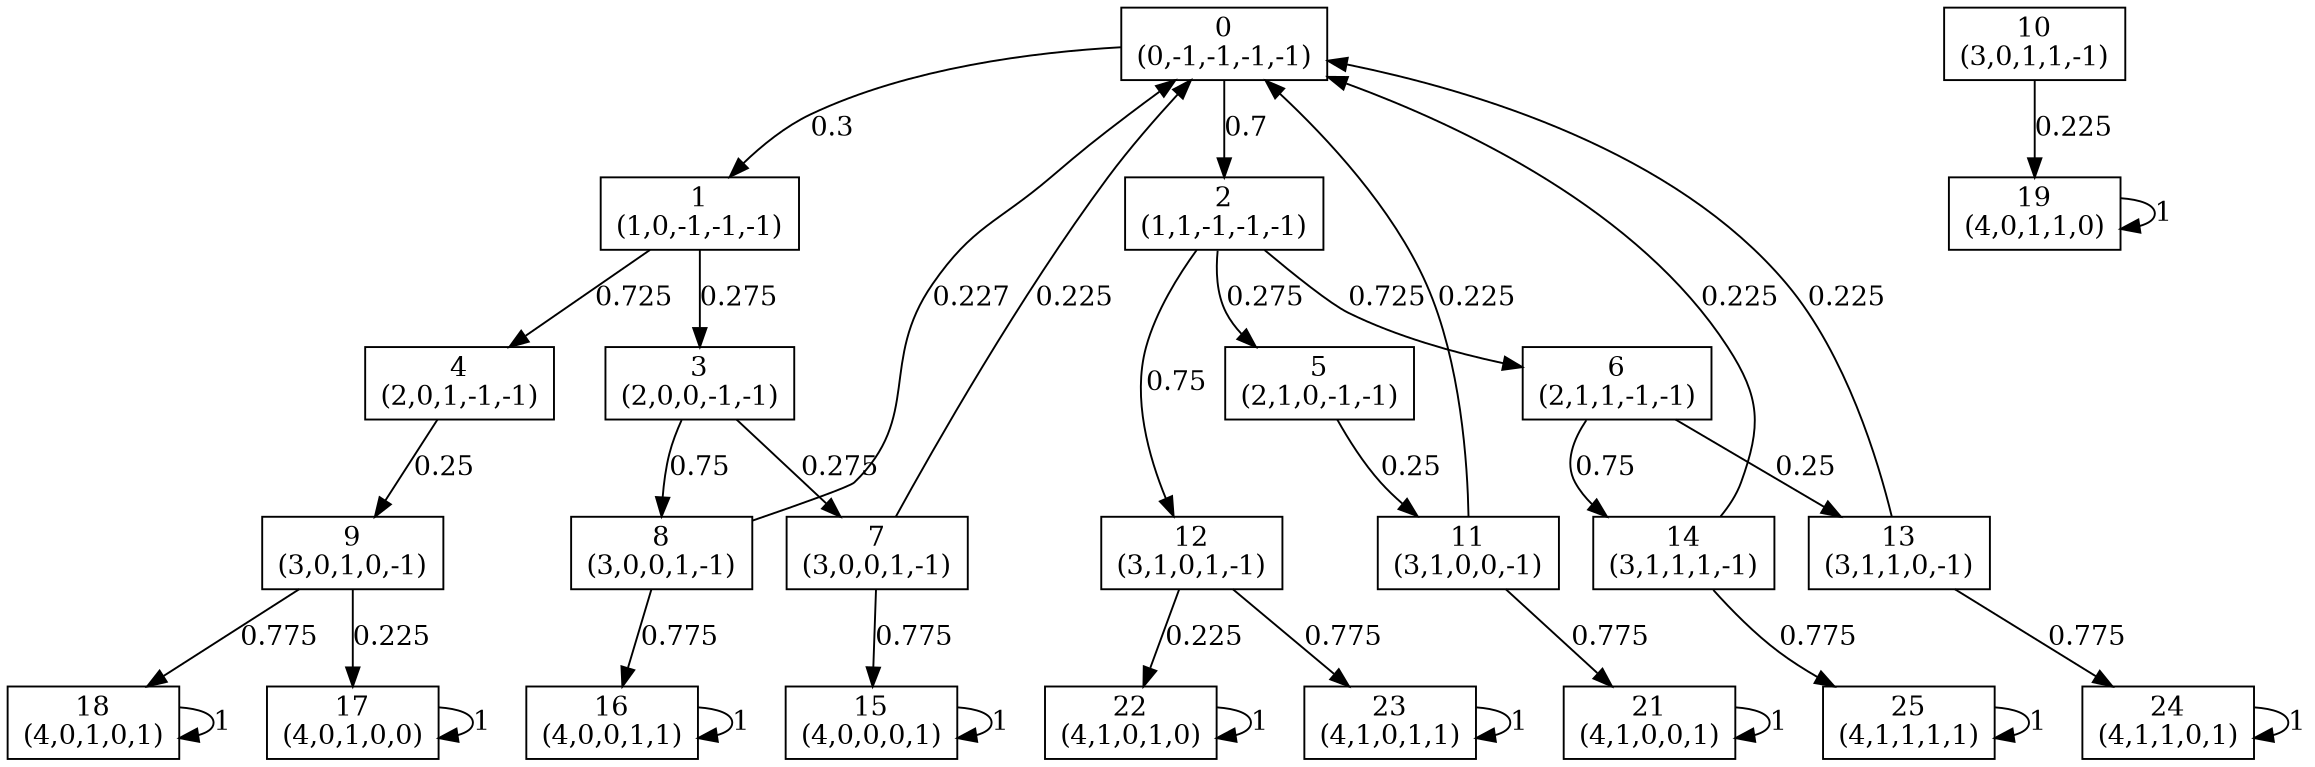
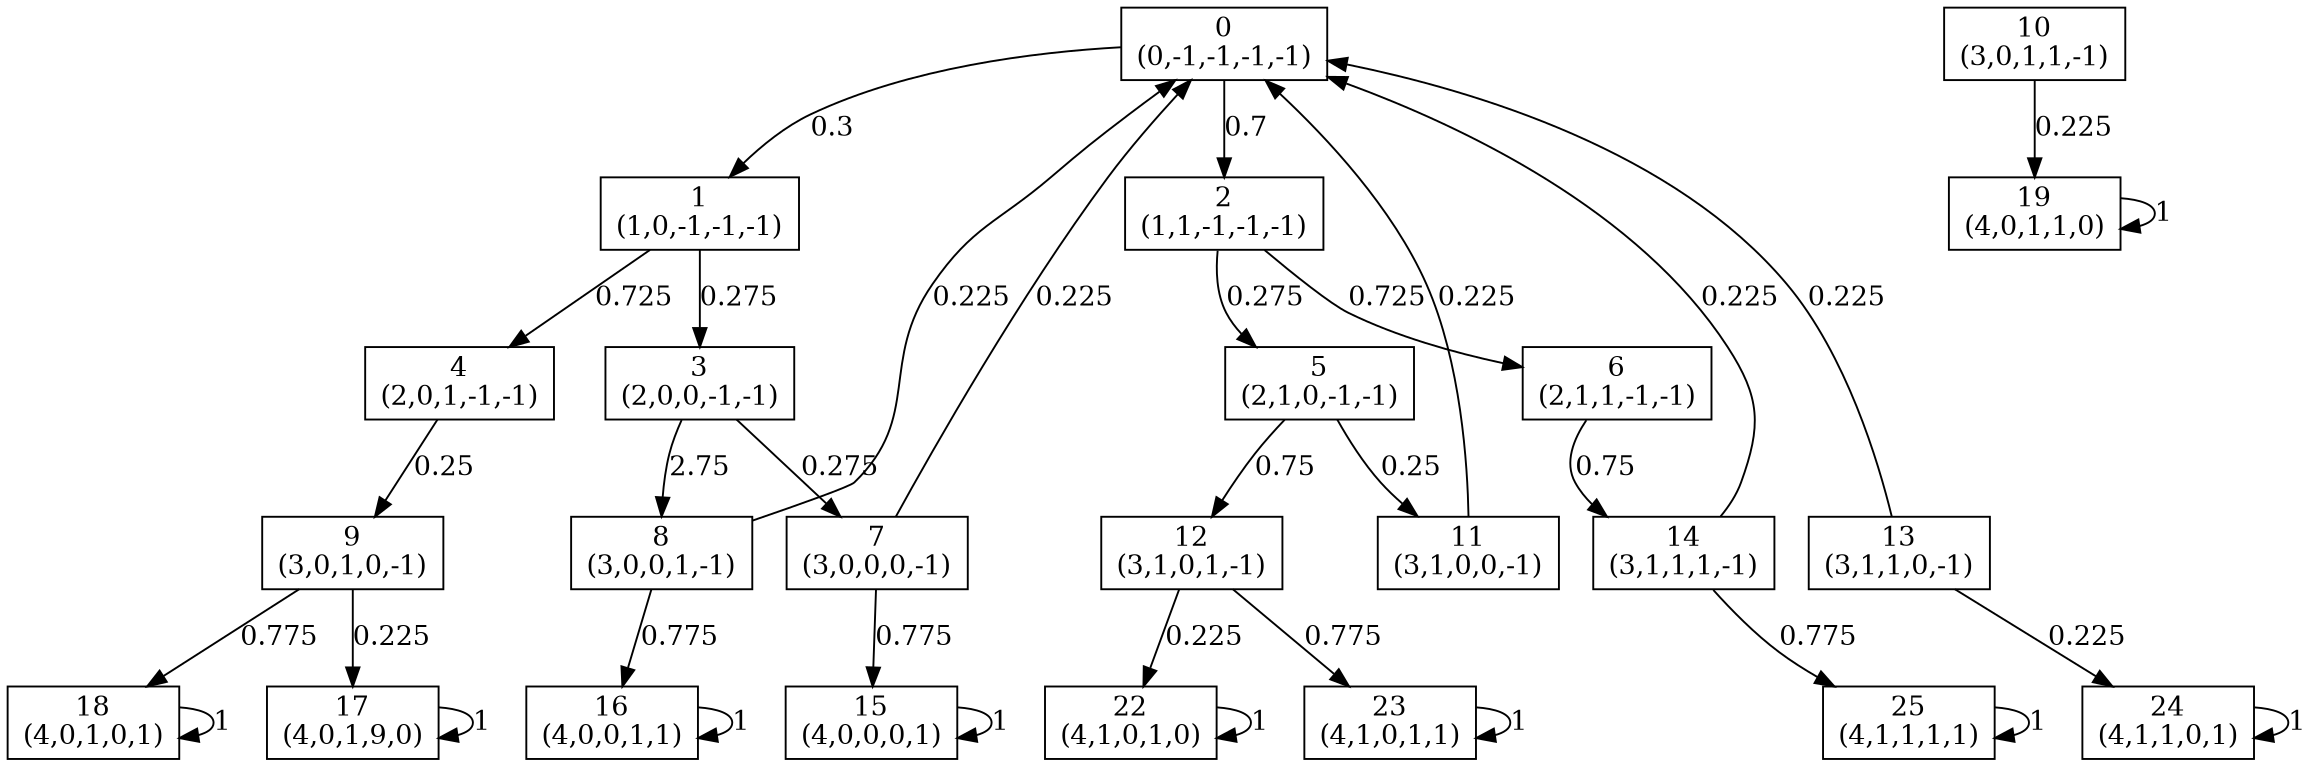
  digraph {
    node [shape=box]
    n1 [label="0\n(0,-1,-1,-1,-1)"]
    n2 [label="1\n(1,0,-1,-1,-1)"]
    n3 [label="2\n(1,1,-1,-1,-1)"]
    n4 [label="3\n(2,0,0,-1,-1)"]
    n5 [label="4\n(2,0,1,-1,-1)"]
    n6 [label="5\n(2,1,0,-1,-1)"]
    n7 [label="6\n(2,1,1,-1,-1)"]
-   n8 [label="7\n(3,0,0,1,-1)"]
+   n8 [label="7\n(3,0,0,0,-1)"]
    n9 [label="8\n(3,0,0,1,-1)"]
    n10 [label="9\n(3,0,1,0,-1)"]
    n11 [label="11\n(3,1,0,0,-1)"]
    n12 [label="12\n(3,1,0,1,-1)"]
    n13 [label="13\n(3,1,1,0,-1)"]
    n14 [label="14\n(3,1,1,1,-1)"]
    n15 [label="15\n(4,0,0,0,1)"]
    n16 [label="16\n(4,0,0,1,1)"]
-   n17 [label="17\n(4,0,1,0,0)"]
+   n17 [label="17\n(4,0,1,9,0)"]
    n18 [label="18\n(4,0,1,0,1)"]
    n19 [label="10\n(3,0,1,1,-1)"]
    n20 [label="19\n(4,0,1,1,0)"]
-   n21 [label="21\n(4,1,0,0,1)"]
    n22 [label="22\n(4,1,0,1,0)"]
    n23 [label="23\n(4,1,0,1,1)"]
    n24 [label="24\n(4,1,1,0,1)"]
    n25 [label="25\n(4,1,1,1,1)"]
    n1 -> n2 [label=0.3]
    n1 -> n3 [label=0.7]
    n2 -> n4 [label=0.275]
    n2 -> n5 [label=0.725]
    n3 -> n6 [label=0.275]
    n3 -> n7 [label=0.725]
    n4 -> n8 [label=0.275]
-   n4 -> n9 [label=0.75]
+   n4 -> n9 [label=2.75]
    n5 -> n10 [label=0.25]
    n6 -> n11 [label=0.25]
-   n3 -> n12 [label=0.75]
-   n7 -> n13 [label=0.25]
+   n6 -> n12 [label=0.75]
    n7 -> n14 [label=0.75]
    n8 -> n1 [label=0.225]
    n8 -> n15 [label=0.775]
-   n9 -> n1 [label=0.227]
+   n9 -> n1 [label=0.225]
    n9 -> n16 [label=0.775]
    n10 -> n17 [label=0.225]
    n10 -> n18 [label=0.775]
    n11 -> n1 [label=0.225]
-   n11 -> n21 [label=0.775]
    n12 -> n22 [label=0.225]
    n12 -> n23 [label=0.775]
    n13 -> n1 [label=0.225]
-   n13 -> n24 [label=0.775]
+   n13 -> n24 [label=0.225]
    n14 -> n1 [label=0.225]
    n14 -> n25 [label=0.775]
    n15 -> n15 [label=1]
    n16 -> n16 [label=1]
    n17 -> n17 [label=1]
    n18 -> n18 [label=1]
    n19 -> n20 [label=0.225]
    n20 -> n20 [label=1]
-   n21 -> n21 [label=1]
    n22 -> n22 [label=1]
    n23 -> n23 [label=1]
    n24 -> n24 [label=1]
    n25 -> n25 [label=1]
  }
